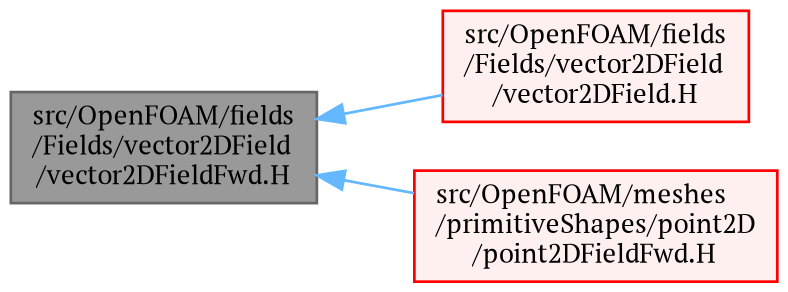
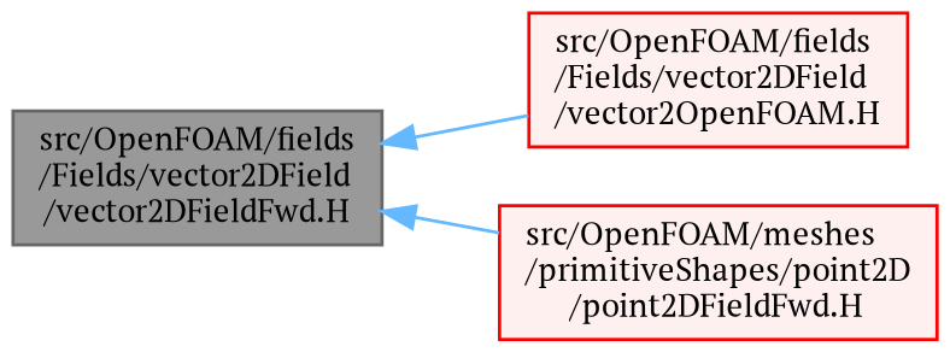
  digraph {
    rankdir=LR
    fontname="PT Serif"
    node [color=red fillcolor="#FFF0F0" fontname="PT Serif" fontsize=10 shape=box style=filled]
    edge [color=steelblue1 dir=back fontname="PT Serif" fontsize=10 labelfontname=Helvetica labelfontsize=10 style=solid]
    n1 [color=gray40 fillcolor=grey60 fontcolor=black height=0.2 label="src/OpenFOAM/fields\l/Fields/vector2DField\l/vector2DFieldFwd.H" width=0.4]
-   n2 [height=0.2 label="src/OpenFOAM/fields\l/Fields/vector2DField\l/vector2DField.H" width=0.4]
+   n2 [height=0.2 label="src/OpenFOAM/fields\l/Fields/vector2DField\l/vector2OpenFOAM.H" width=0.4]
    n3 [height=0.2 label="src/OpenFOAM/meshes\l/primitiveShapes/point2D\l/point2DFieldFwd.H" width=0.4]
    n1 -> n2
    n1 -> n3
  }
